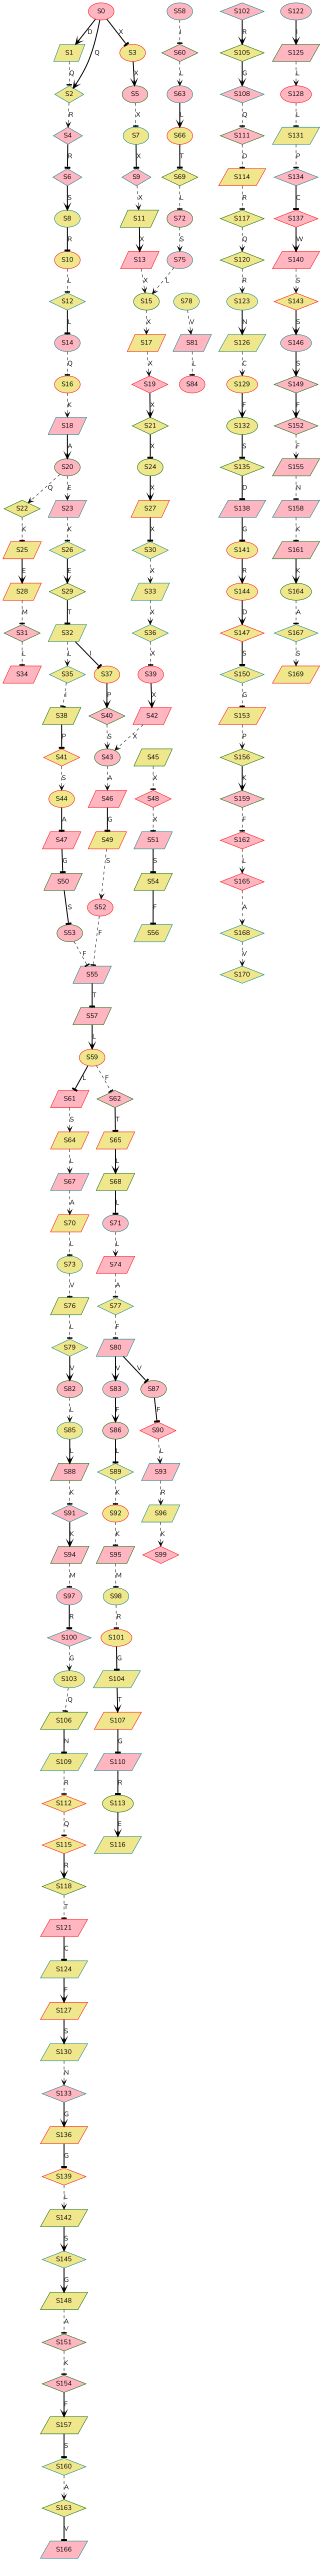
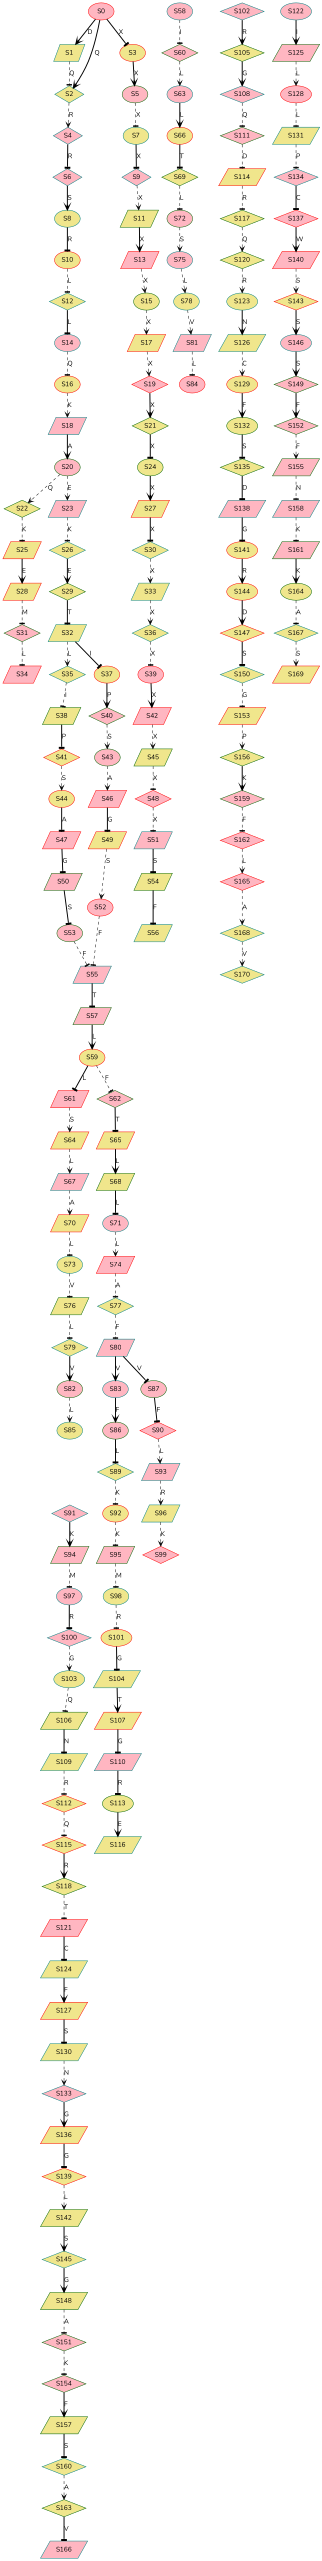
  strict digraph {
    fontname=Nunito
    node [color=teal fillcolor=khaki fontname=Nunito shape=parallelogram style=filled]
    edge [arrowhead=vee fontname=Nunito style=dashed]
    S0 [color=red fillcolor=lightpink shape=ellipse]
    S1
    S2 [shape=diamond]
    S3 [color=red shape=ellipse]
    S4 [fillcolor=lightpink shape=diamond]
    S5 [color=darkgreen fillcolor=lightpink shape=ellipse]
    S6 [fillcolor=lightpink shape=diamond]
    S7 [shape=ellipse]
    S8 [shape=ellipse]
    S9 [fillcolor=lightpink shape=diamond]
    S10 [color=red shape=ellipse]
    S11 [color=darkgreen]
    S12 [shape=diamond]
    S13 [color=red fillcolor=lightpink]
    S14 [fillcolor=lightpink shape=ellipse]
    S15 [color=darkgreen shape=ellipse]
    S16 [color=red shape=ellipse]
    S17 [color=red]
    S18 [fillcolor=lightpink]
    S19 [color=red fillcolor=lightpink shape=diamond]
    S20 [color=darkgreen fillcolor=lightpink shape=ellipse]
    S21 [color=darkgreen shape=diamond]
    S22 [color=darkgreen shape=diamond]
    S23 [fillcolor=lightpink]
    S24 [color=darkgreen shape=ellipse]
    S25 [color=red]
    S26 [shape=diamond]
    S27 [color=red]
    S28 [color=red]
    S29 [color=darkgreen shape=diamond]
    S30 [shape=diamond]
    S31 [color=darkgreen fillcolor=lightpink shape=diamond]
    S32
    S33
    S34 [color=red fillcolor=lightpink]
    S35 [shape=diamond]
    S37 [color=red shape=ellipse]
    S36 [shape=diamond]
    S38 [color=darkgreen]
    S39 [color=red fillcolor=lightpink shape=ellipse]
    S40 [color=darkgreen fillcolor=lightpink shape=diamond]
    S41 [color=red shape=diamond]
    S42 [color=red fillcolor=lightpink]
    S43 [color=darkgreen fillcolor=lightpink shape=ellipse]
    S44 [color=red shape=ellipse]
    S45 [color=darkgreen]
    S46 [color=red fillcolor=lightpink]
    S47 [color=red fillcolor=lightpink]
    S48 [color=red fillcolor=lightpink shape=diamond]
    S49 [color=red]
    S50 [color=darkgreen fillcolor=lightpink]
    S51 [fillcolor=lightpink]
    S52 [color=red fillcolor=lightpink shape=ellipse]
    S53 [color=darkgreen fillcolor=lightpink shape=ellipse]
    S54 [color=darkgreen]
    S55 [fillcolor=lightpink]
    S56
    S57 [color=darkgreen fillcolor=lightpink]
    S59 [color=red shape=ellipse]
    S58 [fillcolor=lightpink shape=ellipse]
    S60 [color=darkgreen fillcolor=lightpink shape=diamond]
    S61 [color=red fillcolor=lightpink]
    S62 [color=darkgreen fillcolor=lightpink shape=diamond]
    S63 [fillcolor=lightpink shape=ellipse]
    S64 [color=red]
    S65 [color=red]
    S66 [color=red shape=ellipse]
    S67 [fillcolor=lightpink]
    S68 [color=darkgreen]
    S69 [color=darkgreen shape=diamond]
    S70 [color=red]
    S71 [fillcolor=lightpink shape=ellipse]
    S72 [color=darkgreen fillcolor=lightpink shape=ellipse]
    S73 [shape=ellipse]
    S74 [color=red fillcolor=lightpink]
    S75 [fillcolor=lightpink shape=ellipse]
    S76 [color=darkgreen]
    S77 [shape=diamond]
    S78 [shape=ellipse]
    S79 [shape=diamond]
    S80 [fillcolor=lightpink]
    S81 [fillcolor=lightpink]
    S82 [color=darkgreen fillcolor=lightpink shape=ellipse]
    S83 [fillcolor=lightpink shape=ellipse]
    S87 [color=darkgreen fillcolor=lightpink shape=ellipse]
    S84 [color=red fillcolor=lightpink shape=ellipse]
    S85 [shape=ellipse]
    S86 [color=darkgreen fillcolor=lightpink shape=ellipse]
-   S88 [color=darkgreen fillcolor=lightpink]
    S89 [shape=diamond]
    S90 [color=red fillcolor=lightpink shape=diamond]
    S91 [fillcolor=lightpink shape=diamond]
    S92 [color=red shape=ellipse]
    S93 [fillcolor=lightpink]
    S94 [color=darkgreen fillcolor=lightpink]
    S95 [color=darkgreen fillcolor=lightpink]
    S96
    S97 [fillcolor=lightpink shape=ellipse]
    S98 [shape=ellipse]
    S99 [color=red fillcolor=lightpink shape=diamond]
    S100 [fillcolor=lightpink shape=diamond]
    S101 [color=red shape=ellipse]
    S103 [shape=ellipse]
    S104
    S102 [fillcolor=lightpink shape=diamond]
    S105 [color=darkgreen shape=diamond]
    S106 [color=darkgreen]
    S107 [color=red]
    S108 [fillcolor=lightpink shape=diamond]
    S109
    S110 [fillcolor=lightpink]
    S111 [color=darkgreen fillcolor=lightpink shape=diamond]
    S112 [color=red shape=diamond]
    S113 [color=darkgreen shape=ellipse]
    S114 [color=red]
    S115 [color=red shape=diamond]
    S116
    S117 [color=darkgreen shape=diamond]
    S118 [color=darkgreen shape=diamond]
    S120 [color=darkgreen shape=diamond]
    S121 [color=red fillcolor=lightpink]
    S123 [shape=ellipse]
    S124
    S122 [fillcolor=lightpink shape=ellipse]
    S125 [color=darkgreen fillcolor=lightpink]
    S126
    S127 [color=red]
    S128 [color=red fillcolor=lightpink shape=ellipse]
    S129 [color=red shape=ellipse]
    S130
    S131
    S132 [color=darkgreen shape=ellipse]
    S133 [fillcolor=lightpink shape=diamond]
    S134 [fillcolor=lightpink shape=diamond]
    S135 [color=darkgreen shape=diamond]
    S136 [color=red]
    S137 [color=red fillcolor=lightpink shape=diamond]
    S138 [fillcolor=lightpink]
    S139 [color=red shape=diamond]
    S140 [color=red fillcolor=lightpink]
    S141 [color=red shape=ellipse]
    S142 [color=darkgreen]
    S143 [color=red shape=diamond]
    S144 [color=red shape=ellipse]
    S145 [shape=diamond]
    S146 [fillcolor=lightpink shape=ellipse]
    S147 [color=red shape=diamond]
    S148 [color=darkgreen]
    S149 [color=darkgreen fillcolor=lightpink shape=diamond]
    S150 [shape=diamond]
    S151 [color=darkgreen fillcolor=lightpink shape=diamond]
    S152 [color=darkgreen fillcolor=lightpink shape=diamond]
    S153 [color=red]
    S154 [color=darkgreen fillcolor=lightpink shape=diamond]
    S155 [color=darkgreen fillcolor=lightpink]
    S156 [color=darkgreen shape=diamond]
    S157 [color=darkgreen]
    S158 [fillcolor=lightpink]
    S159 [color=darkgreen fillcolor=lightpink shape=diamond]
    S160 [shape=diamond]
    S161 [color=darkgreen fillcolor=lightpink]
    S162 [color=red fillcolor=lightpink shape=diamond]
    S163 [color=darkgreen shape=diamond]
    S164 [color=darkgreen shape=ellipse]
    S165 [color=red fillcolor=lightpink shape=diamond]
    S166 [fillcolor=lightpink]
    S167 [shape=diamond]
    S168 [shape=diamond]
    S169 [color=red]
    S170 [shape=diamond]
    S0 -> S1 [label=D style=bold]
    S0 -> S2 [label=Q style=bold]
    S0 -> S3 [arrowhead=tee label=X style=bold]
    S1 -> S2 [arrowhead=tee label=Q]
    S2 -> S4 [label=R]
    S3 -> S5 [label=X style=bold]
    S4 -> S6 [arrowhead=tee label=R style=bold]
    S5 -> S7 [arrowhead=tee label=X]
    S6 -> S8 [label=S style=bold]
    S7 -> S9 [arrowhead=tee label=X style=bold]
    S8 -> S10 [arrowhead=tee label=R style=bold]
    S9 -> S11 [label=X]
    S10 -> S12 [arrowhead=tee label=L]
    S11 -> S13 [label=X style=bold]
    S12 -> S14 [arrowhead=tee label=L style=bold]
    S13 -> S15 [label=X]
    S14 -> S16 [arrowhead=tee label=Q]
    S15 -> S17 [label=X]
    S16 -> S18 [label=K]
    S17 -> S19 [label=X]
    S18 -> S20 [label=A style=bold]
    S19 -> S21 [label=X style=bold]
    S20 -> S22 [label=Q]
    S20 -> S23 [label=E]
    S21 -> S24 [arrowhead=tee label=X style=bold]
    S22 -> S25 [arrowhead=tee label=K]
    S23 -> S26 [arrowhead=tee label=K]
    S24 -> S27 [label=X style=bold]
    S25 -> S28 [label=E style=bold]
    S26 -> S29 [label=E style=bold]
    S27 -> S30 [arrowhead=tee label=X style=bold]
    S28 -> S31 [arrowhead=tee label=M]
    S29 -> S32 [arrowhead=tee label=T style=bold]
    S30 -> S33 [label=X]
    S31 -> S34 [arrowhead=tee label=L]
    S32 -> S35 [label=L]
    S32 -> S37 [arrowhead=tee label=I style=bold]
    S33 -> S36 [label=X]
    S35 -> S38 [arrowhead=tee label=I]
    S37 -> S40 [label=P style=bold]
    S36 -> S39 [arrowhead=tee label=X]
    S38 -> S41 [arrowhead=tee label=P style=bold]
    S39 -> S42 [label=X style=bold]
    S40 -> S43 [label=S]
    S41 -> S44 [label=S]
-   S42 -> S43 [label=X]
+   S42 -> S45 [label=X]
    S43 -> S46 [label=A]
    S44 -> S47 [arrowhead=tee label=A style=bold]
    S45 -> S48 [arrowhead=tee label=X]
    S46 -> S49 [arrowhead=tee label=G style=bold]
    S47 -> S50 [arrowhead=tee label=G style=bold]
    S48 -> S51 [arrowhead=tee label=X]
    S49 -> S52 [label=S]
    S50 -> S53 [arrowhead=tee label=S style=bold]
    S51 -> S54 [arrowhead=tee label=S style=bold]
    S52 -> S55 [arrowhead=tee label=F]
    S53 -> S55 [arrowhead=tee label=F]
    S54 -> S56 [arrowhead=tee label=F style=bold]
    S55 -> S57 [arrowhead=tee label=T style=bold]
    S57 -> S59 [label=L style=bold]
    S59 -> S61 [arrowhead=tee label=L style=bold]
    S59 -> S62 [arrowhead=tee label=F]
    S58 -> S60 [arrowhead=tee label=I]
    S60 -> S63 [label=L]
    S61 -> S64 [label=S]
    S62 -> S65 [arrowhead=tee label=T style=bold]
    S63 -> S66 [label=L style=bold]
    S64 -> S67 [label=L]
    S65 -> S68 [label=L style=bold]
    S66 -> S69 [arrowhead=tee label=T style=bold]
    S67 -> S70 [label=A]
    S68 -> S71 [arrowhead=tee label=L style=bold]
    S69 -> S72 [arrowhead=tee label=L]
    S70 -> S73 [arrowhead=tee label=L]
    S71 -> S74 [label=L]
    S72 -> S75 [label=S]
    S73 -> S76 [arrowhead=tee label=V]
    S74 -> S77 [arrowhead=tee label=A]
-   S75 -> S15 [label=L]
+   S75 -> S78 [label=L]
    S76 -> S79 [arrowhead=tee label=L]
    S77 -> S80 [arrowhead=tee label=F]
    S78 -> S81 [label=V]
    S79 -> S82 [label=V style=bold]
    S80 -> S83 [label=V style=bold]
    S80 -> S87 [arrowhead=tee label=V style=bold]
    S81 -> S84 [arrowhead=tee label=L]
    S82 -> S85 [label=L]
    S83 -> S86 [label=F style=bold]
    S87 -> S90 [arrowhead=tee label=F style=bold]
-   S85 -> S88 [label=L style=bold]
    S86 -> S89 [arrowhead=tee label=L style=bold]
-   S88 -> S91 [arrowhead=tee label=K]
    S89 -> S92 [arrowhead=tee label=K]
    S90 -> S93 [label=L]
    S91 -> S94 [label=K style=bold]
    S92 -> S95 [arrowhead=tee label=K]
    S93 -> S96 [label=R]
    S94 -> S97 [arrowhead=tee label=M]
    S95 -> S98 [arrowhead=tee label=M]
    S96 -> S99 [label=K]
    S97 -> S100 [arrowhead=tee label=R style=bold]
    S98 -> S101 [arrowhead=tee label=R]
    S100 -> S103 [label=G]
    S101 -> S104 [arrowhead=tee label=G style=bold]
    S103 -> S106 [arrowhead=tee label=Q]
    S104 -> S107 [label=T style=bold]
    S102 -> S105 [label=R style=bold]
    S105 -> S108 [label=G style=bold]
    S106 -> S109 [arrowhead=tee label=N style=bold]
    S107 -> S110 [arrowhead=tee label=G style=bold]
    S108 -> S111 [arrowhead=tee label=Q]
    S109 -> S112 [arrowhead=tee label=R]
    S110 -> S113 [arrowhead=tee label=R style=bold]
    S111 -> S114 [arrowhead=tee label=D]
    S112 -> S115 [arrowhead=tee label=Q]
    S113 -> S116 [label=E style=bold]
    S114 -> S117 [arrowhead=tee label=R]
    S115 -> S118 [label=R style=bold]
    S117 -> S120 [label=Q]
    S118 -> S121 [arrowhead=tee label=T]
    S120 -> S123 [label=R]
    S121 -> S124 [arrowhead=tee label=C style=bold]
    S123 -> S126 [label=N style=bold]
    S124 -> S127 [label=F style=bold]
    S122 -> S125 [label=I style=bold]
    S125 -> S128 [label=L]
    S126 -> S129 [label=C]
-   S127 -> S130 [label=S style=bold]
+   S127 -> S130 [arrowhead=tee label=S style=bold]
    S128 -> S131 [arrowhead=tee label=L]
    S129 -> S132 [label=F style=bold]
    S130 -> S133 [label=N]
    S131 -> S134 [arrowhead=tee label=P]
    S132 -> S135 [arrowhead=tee label=S style=bold]
    S133 -> S136 [label=G style=bold]
    S134 -> S137 [arrowhead=tee label=C style=bold]
    S135 -> S138 [arrowhead=tee label=D style=bold]
    S136 -> S139 [arrowhead=tee label=G style=bold]
    S137 -> S140 [label=W style=bold]
    S138 -> S141 [arrowhead=tee label=G style=bold]
    S139 -> S142 [label=L]
    S140 -> S143 [label=S]
    S141 -> S144 [label=R style=bold]
    S142 -> S145 [label=S style=bold]
    S143 -> S146 [label=S style=bold]
    S144 -> S147 [label=D style=bold]
    S145 -> S148 [label=G style=bold]
    S146 -> S149 [label=S style=bold]
    S147 -> S150 [arrowhead=tee label=S style=bold]
    S148 -> S151 [arrowhead=tee label=A]
    S149 -> S152 [label=F style=bold]
    S150 -> S153 [arrowhead=tee label=G]
    S151 -> S154 [arrowhead=tee label=K]
    S152 -> S155 [label=F]
    S153 -> S156 [label=P]
    S154 -> S157 [label=F style=bold]
    S155 -> S158 [arrowhead=tee label=N]
    S156 -> S159 [label=K style=bold]
    S157 -> S160 [arrowhead=tee label=S style=bold]
    S158 -> S161 [arrowhead=tee label=K]
    S159 -> S162 [arrowhead=tee label=F]
    S160 -> S163 [label=A]
    S161 -> S164 [label=K style=bold]
    S162 -> S165 [label=L]
    S163 -> S166 [arrowhead=tee label=V style=bold]
    S164 -> S167 [arrowhead=tee label=A]
    S165 -> S168 [label=A]
    S167 -> S169 [label=S]
    S168 -> S170 [label=V]
  }
